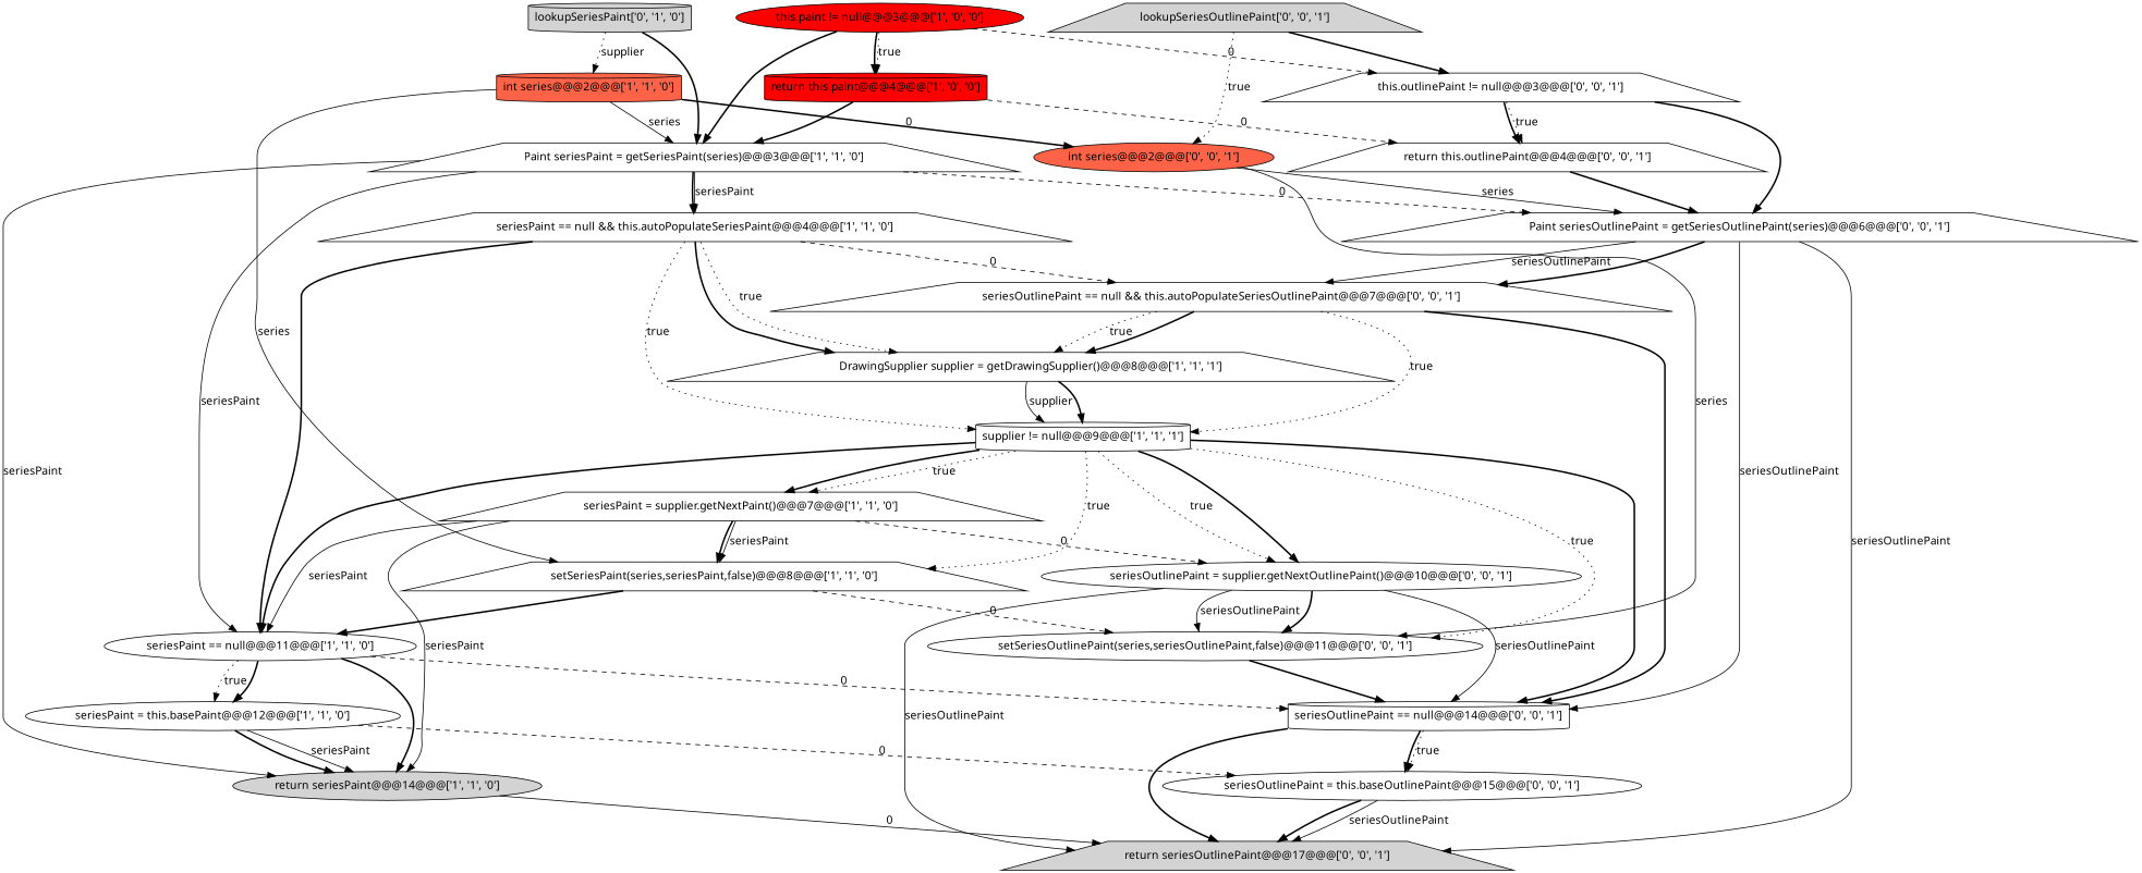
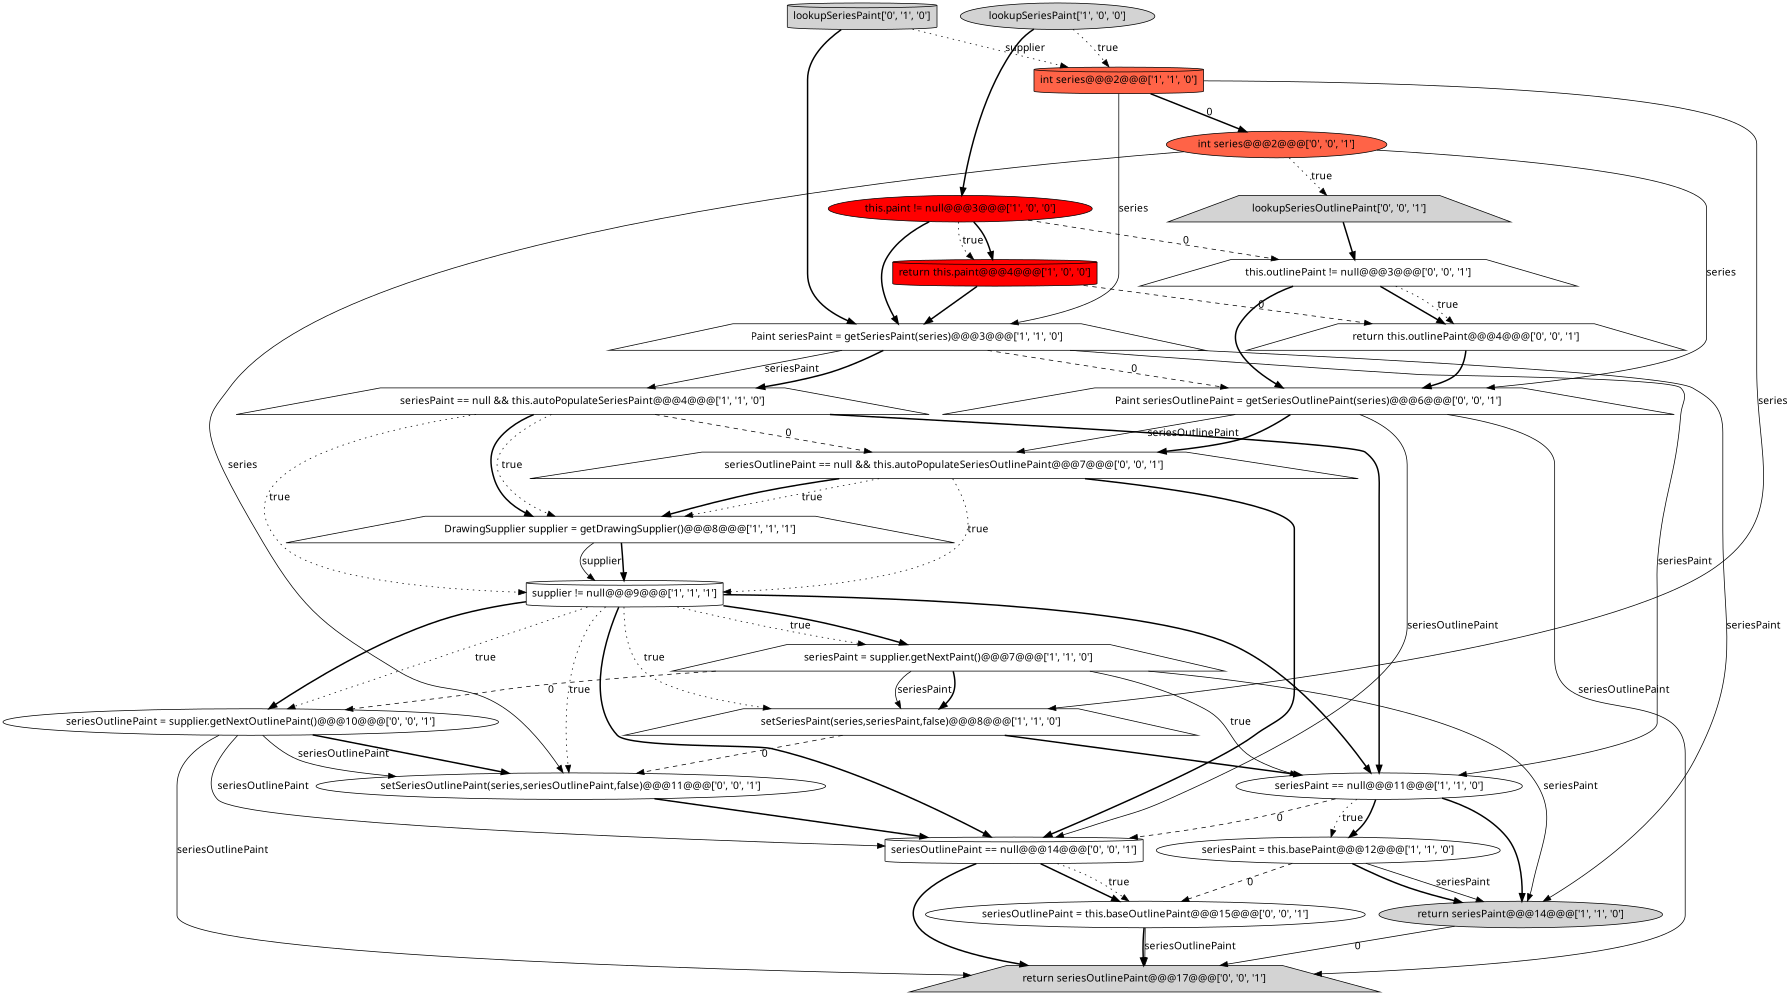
  digraph {
    fontname="Noto Sans"
    node [fillcolor=white fontname="Noto Sans" shape=trapezium style=filled]
    edge [fontname="Noto Sans" style=bold]
    n1 [fillcolor=red label="return this.paint@@@4@@@['1', '0', '0']" shape=cylinder]
    n2 [label="return this.outlinePaint@@@4@@@['0', '0', '1']"]
    n3 [label="Paint seriesPaint = getSeriesPaint(series)@@@3@@@['1', '1', '0']"]
    n4 [label="Paint seriesOutlinePaint = getSeriesOutlinePaint(series)@@@6@@@['0', '0', '1']"]
    n5 [label="seriesPaint == null@@@11@@@['1', '1', '0']" shape=ellipse]
    n6 [fillcolor=lightgray label="return seriesPaint@@@14@@@['1', '1', '0']" shape=ellipse]
    n7 [label="seriesPaint == null && this.autoPopulateSeriesPaint@@@4@@@['1', '1', '0']"]
    n8 [label="seriesOutlinePaint == null && this.autoPopulateSeriesOutlinePaint@@@7@@@['0', '0', '1']"]
    n9 [label="seriesOutlinePaint == null@@@14@@@['0', '0', '1']" shape=cylinder]
    n10 [label="supplier != null@@@9@@@['1', '1', '1']" shape=cylinder]
    n11 [label="DrawingSupplier supplier = getDrawingSupplier()@@@8@@@['1', '1', '1']"]
    n12 [fillcolor=lightgray label="return seriesOutlinePaint@@@17@@@['0', '0', '1']"]
    n13 [label="seriesOutlinePaint = this.baseOutlinePaint@@@15@@@['0', '0', '1']" shape=ellipse]
    n14 [label="setSeriesOutlinePaint(series,seriesOutlinePaint,false)@@@11@@@['0', '0', '1']" shape=ellipse]
    n15 [label="setSeriesPaint(series,seriesPaint,false)@@@8@@@['1', '1', '0']"]
    n16 [label="seriesOutlinePaint = supplier.getNextOutlinePaint()@@@10@@@['0', '0', '1']" shape=ellipse]
    n17 [label="seriesPaint = supplier.getNextPaint()@@@7@@@['1', '1', '0']"]
    n18 [label="seriesPaint = this.basePaint@@@12@@@['1', '1', '0']" shape=ellipse]
    n19 [label="this.outlinePaint != null@@@3@@@['0', '0', '1']"]
    n20 [fillcolor=lightgray label="lookupSeriesOutlinePaint['0', '0', '1']"]
    n21 [fillcolor=tomato label="int series@@@2@@@['0', '0', '1']" shape=ellipse]
    n22 [fillcolor=lightgray label="lookupSeriesPaint['0', '1', '0']" shape=cylinder]
    n23 [fillcolor=tomato label="int series@@@2@@@['1', '1', '0']" shape=cylinder]
    n24 [fillcolor=red label="this.paint != null@@@3@@@['1', '0', '0']" shape=ellipse]
+   n25 [fillcolor=lightgray label="lookupSeriesPaint['1', '0', '0']" shape=ellipse]
    n1 -> n2 [label=0 style=dashed]
    n1 -> n3
    n2 -> n4
    n3 -> n4 [label=0 style=dashed]
    n3 -> n5 [label=seriesPaint style=solid]
    n3 -> n6 [label=seriesPaint style=solid]
    n3 -> n7 [label=seriesPaint style=solid]
    n3 -> n7
    n4 -> n8 [label=seriesOutlinePaint style=solid]
    n4 -> n8
    n4 -> n9 [label=seriesOutlinePaint style=solid]
    n4 -> n12 [label=seriesOutlinePaint style=solid]
    n5 -> n6
    n5 -> n9 [label=0 style=dashed]
    n5 -> n18 [label=true style=dotted]
    n5 -> n18
    n6 -> n12 [label=0 style=solid]
    n7 -> n5
    n7 -> n8 [label=0 style=dashed]
    n7 -> n10 [label=true style=dotted]
    n7 -> n11 [label=true style=dotted]
    n7 -> n11
    n8 -> n9
    n8 -> n10 [label=true style=dotted]
    n8 -> n11 [label=true style=dotted]
    n8 -> n11
    n9 -> n12
    n9 -> n13
    n9 -> n13 [label=true style=dotted]
    n10 -> n5
    n10 -> n9
    n10 -> n14 [label=true style=dotted]
    n10 -> n15 [label=true style=dotted]
    n10 -> n16
    n10 -> n16 [label=true style=dotted]
    n10 -> n17 [label=true style=dotted]
    n10 -> n17
    n11 -> n10 [label=supplier style=solid]
    n11 -> n10
    n13 -> n12
    n13 -> n12 [label=seriesOutlinePaint style=solid]
    n14 -> n9
    n15 -> n5
    n15 -> n14 [label=0 style=dashed]
    n16 -> n9 [label=seriesOutlinePaint style=solid]
    n16 -> n12 [label=seriesOutlinePaint style=solid]
    n16 -> n14
    n16 -> n14 [label=seriesOutlinePaint style=solid]
-   n17 -> n5 [label=seriesPaint style=solid]
+   n17 -> n5 [label=true style=solid]
    n17 -> n6 [label=seriesPaint style=solid]
    n17 -> n15 [label=seriesPaint style=solid]
    n17 -> n15
    n17 -> n16 [label=0 style=dashed]
    n18 -> n6 [label=seriesPaint style=solid]
    n18 -> n6
    n18 -> n13 [label=0 style=dashed]
    n19 -> n2
    n19 -> n2 [label=true style=dotted]
    n19 -> n4
    n20 -> n19
-   n20 -> n21 [label=true style=dotted]
+   n21 -> n20 [label=true style=dotted]
    n21 -> n4 [label=series style=solid]
    n21 -> n14 [label=series style=solid]
    n22 -> n3
    n22 -> n23 [label=supplier style=dotted]
    n23 -> n3 [label=series style=solid]
    n23 -> n15 [label=series style=solid]
    n23 -> n21 [label=0]
    n24 -> n1 [label=true style=dotted]
    n24 -> n1
    n24 -> n3
    n24 -> n19 [label=0 style=dashed]
+   n25 -> n23 [label=true style=dotted]
+   n25 -> n24
  }
